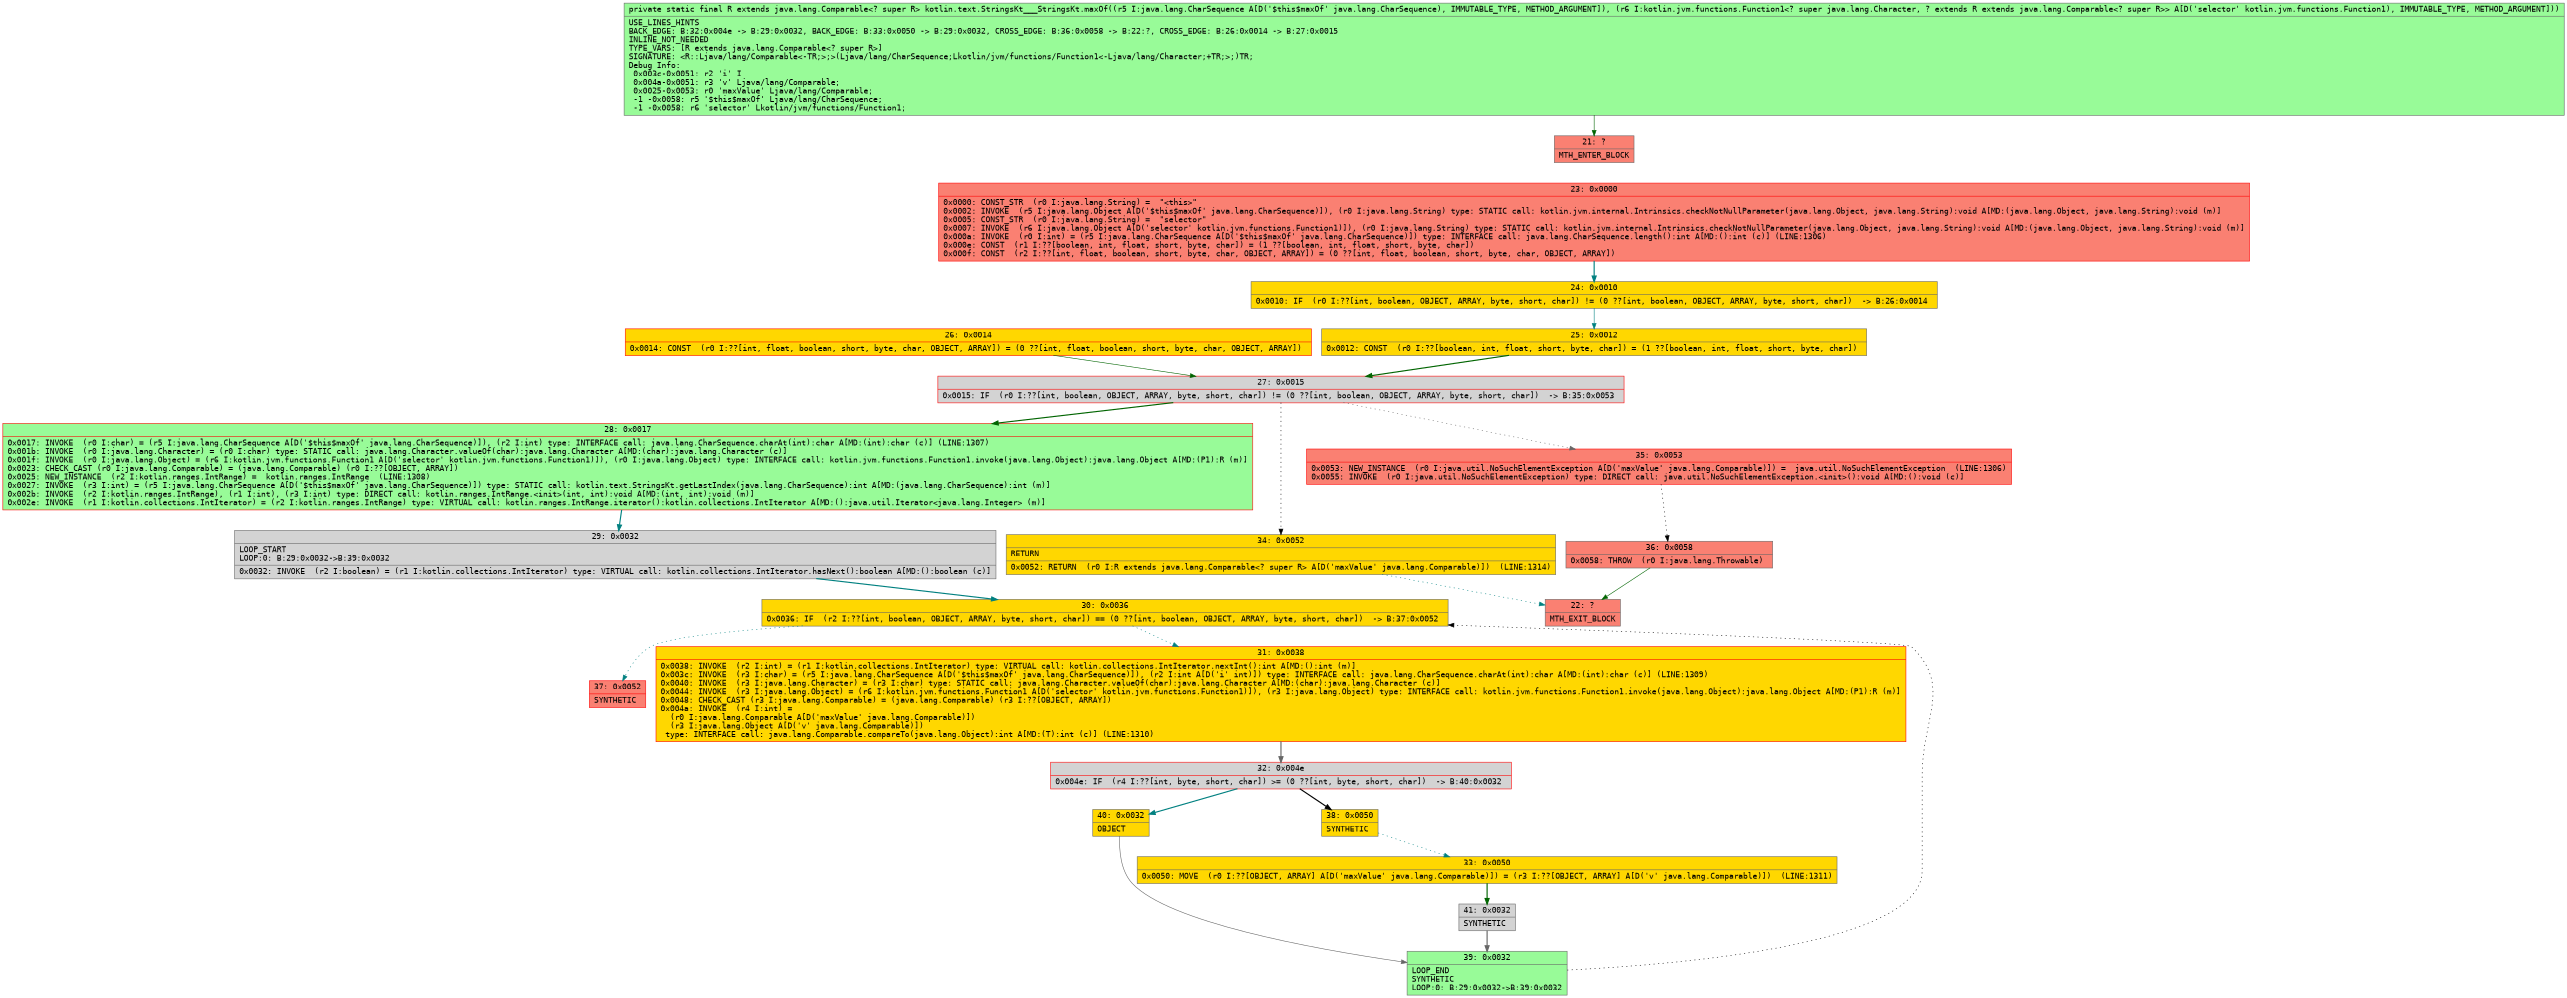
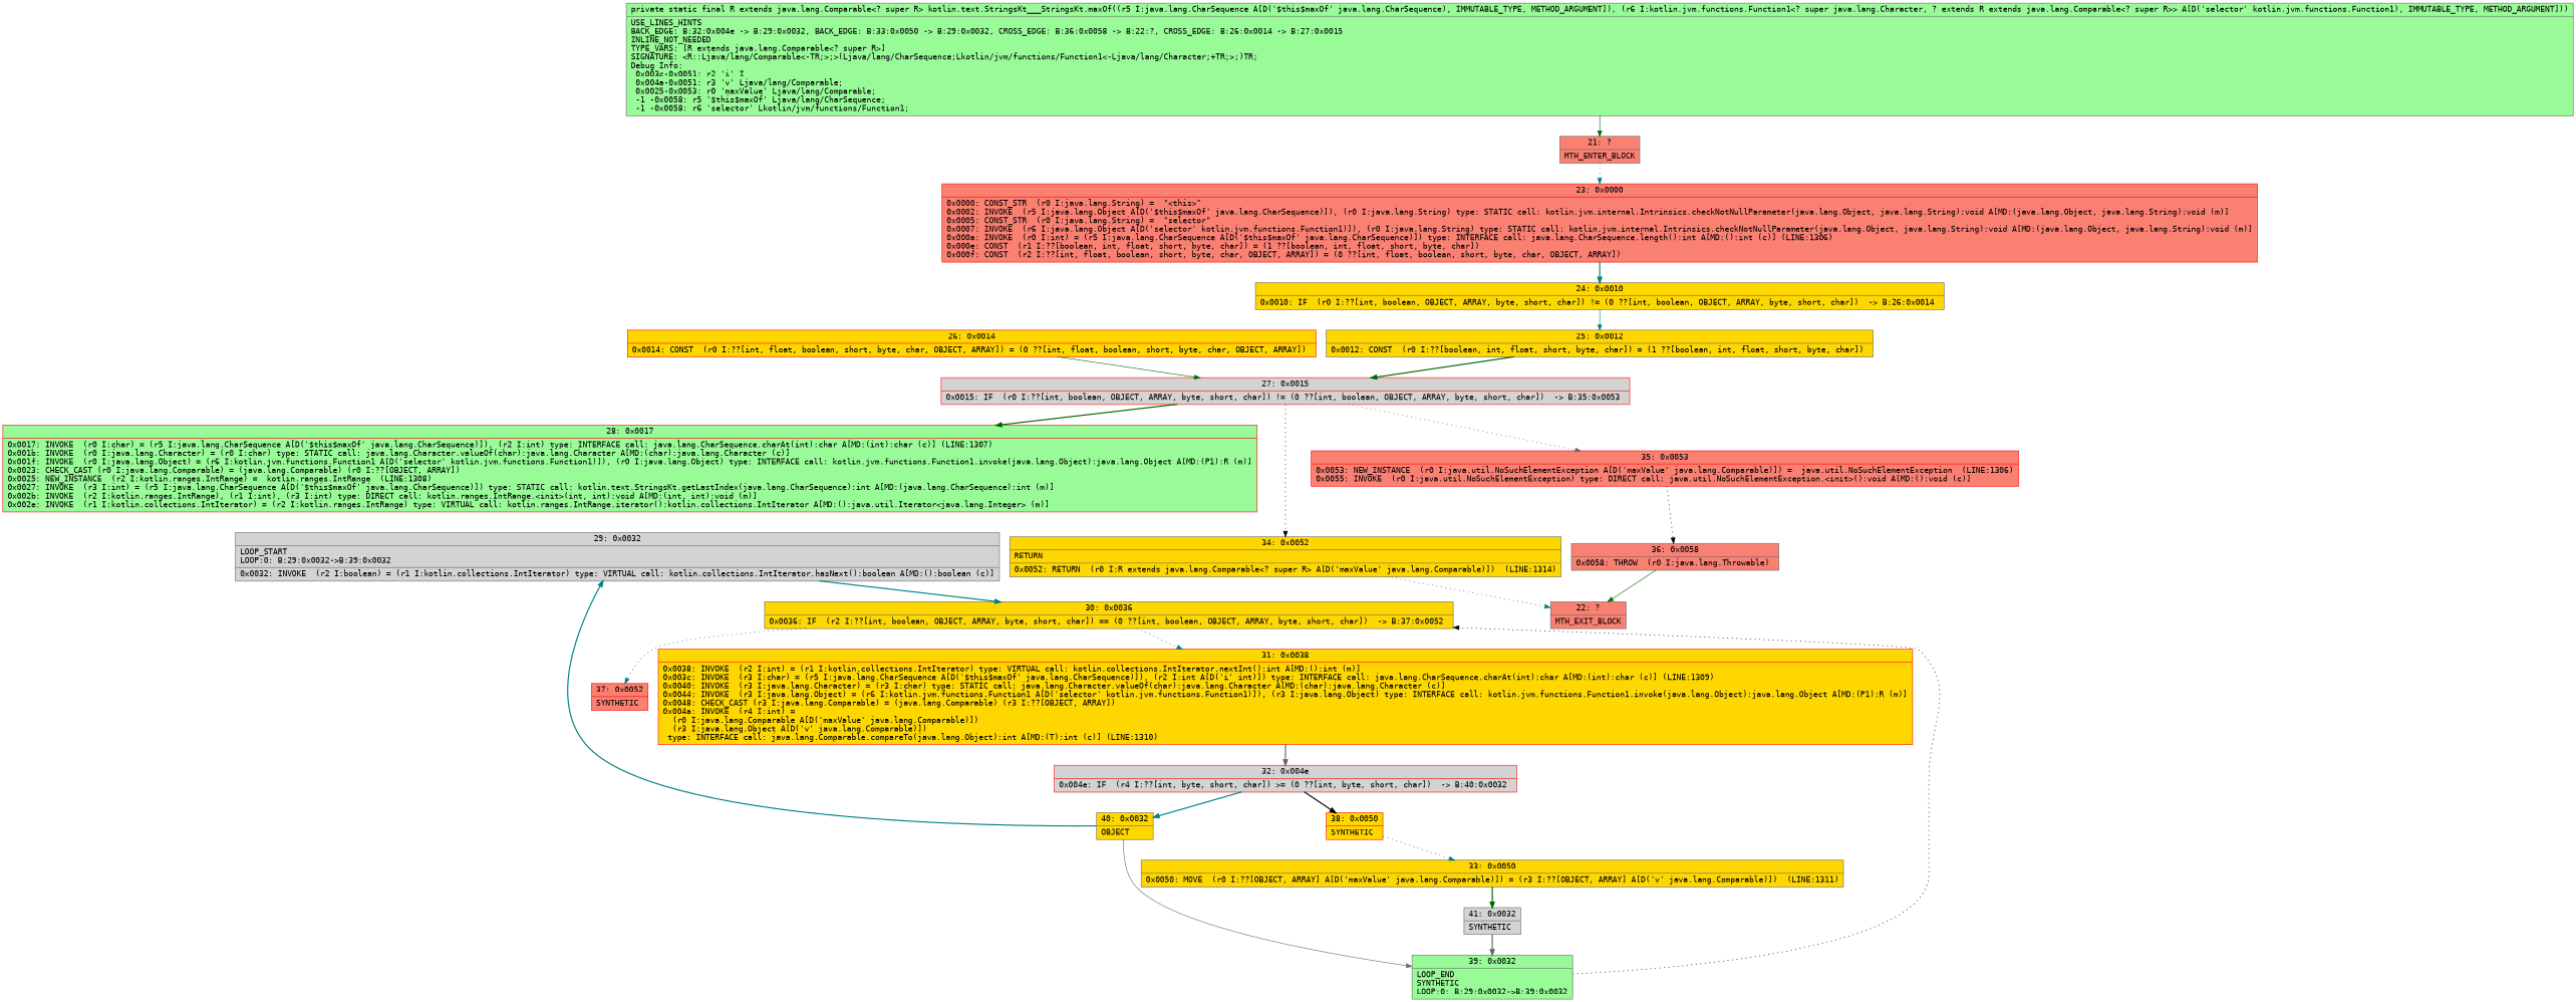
  digraph {
    fontname="DejaVu Sans Mono"
    node [color=gray40 fillcolor=gold fontname="DejaVu Sans Mono" shape=record style=filled]
    edge [color=teal fontname="DejaVu Sans Mono" style=bold]
    n1 [fillcolor=salmon label="{21\:\ ?|MTH_ENTER_BLOCK\l}"]
    n2 [color=red fillcolor=salmon label="{23\:\ 0x0000|0x0000: CONST_STR  (r0 I:java.lang.String) =  \"\<this\>\" \l0x0002: INVOKE  (r5 I:java.lang.Object A[D('$this$maxOf' java.lang.CharSequence)]), (r0 I:java.lang.String) type: STATIC call: kotlin.jvm.internal.Intrinsics.checkNotNullParameter(java.lang.Object, java.lang.String):void A[MD:(java.lang.Object, java.lang.String):void (m)]\l0x0005: CONST_STR  (r0 I:java.lang.String) =  \"selector\" \l0x0007: INVOKE  (r6 I:java.lang.Object A[D('selector' kotlin.jvm.functions.Function1)]), (r0 I:java.lang.String) type: STATIC call: kotlin.jvm.internal.Intrinsics.checkNotNullParameter(java.lang.Object, java.lang.String):void A[MD:(java.lang.Object, java.lang.String):void (m)]\l0x000a: INVOKE  (r0 I:int) = (r5 I:java.lang.CharSequence A[D('$this$maxOf' java.lang.CharSequence)]) type: INTERFACE call: java.lang.CharSequence.length():int A[MD:():int (c)] (LINE:1306)\l0x000e: CONST  (r1 I:??[boolean, int, float, short, byte, char]) = (1 ??[boolean, int, float, short, byte, char]) \l0x000f: CONST  (r2 I:??[int, float, boolean, short, byte, char, OBJECT, ARRAY]) = (0 ??[int, float, boolean, short, byte, char, OBJECT, ARRAY]) \l}"]
    n3 [label="{24\:\ 0x0010|0x0010: IF  (r0 I:??[int, boolean, OBJECT, ARRAY, byte, short, char]) != (0 ??[int, boolean, OBJECT, ARRAY, byte, short, char])  \-\> B:26:0x0014 \l}"]
    n4 [label="{25\:\ 0x0012|0x0012: CONST  (r0 I:??[boolean, int, float, short, byte, char]) = (1 ??[boolean, int, float, short, byte, char]) \l}"]
    n5 [color=red fillcolor=lightgrey label="{27\:\ 0x0015|0x0015: IF  (r0 I:??[int, boolean, OBJECT, ARRAY, byte, short, char]) != (0 ??[int, boolean, OBJECT, ARRAY, byte, short, char])  \-\> B:35:0x0053 \l}"]
    n6 [color=red label="{26\:\ 0x0014|0x0014: CONST  (r0 I:??[int, float, boolean, short, byte, char, OBJECT, ARRAY]) = (0 ??[int, float, boolean, short, byte, char, OBJECT, ARRAY]) \l}"]
    n7 [color=red fillcolor=palegreen label="{28\:\ 0x0017|0x0017: INVOKE  (r0 I:char) = (r5 I:java.lang.CharSequence A[D('$this$maxOf' java.lang.CharSequence)]), (r2 I:int) type: INTERFACE call: java.lang.CharSequence.charAt(int):char A[MD:(int):char (c)] (LINE:1307)\l0x001b: INVOKE  (r0 I:java.lang.Character) = (r0 I:char) type: STATIC call: java.lang.Character.valueOf(char):java.lang.Character A[MD:(char):java.lang.Character (c)]\l0x001f: INVOKE  (r0 I:java.lang.Object) = (r6 I:kotlin.jvm.functions.Function1 A[D('selector' kotlin.jvm.functions.Function1)]), (r0 I:java.lang.Object) type: INTERFACE call: kotlin.jvm.functions.Function1.invoke(java.lang.Object):java.lang.Object A[MD:(P1):R (m)]\l0x0023: CHECK_CAST (r0 I:java.lang.Comparable) = (java.lang.Comparable) (r0 I:??[OBJECT, ARRAY]) \l0x0025: NEW_INSTANCE  (r2 I:kotlin.ranges.IntRange) =  kotlin.ranges.IntRange  (LINE:1308)\l0x0027: INVOKE  (r3 I:int) = (r5 I:java.lang.CharSequence A[D('$this$maxOf' java.lang.CharSequence)]) type: STATIC call: kotlin.text.StringsKt.getLastIndex(java.lang.CharSequence):int A[MD:(java.lang.CharSequence):int (m)]\l0x002b: INVOKE  (r2 I:kotlin.ranges.IntRange), (r1 I:int), (r3 I:int) type: DIRECT call: kotlin.ranges.IntRange.\<init\>(int, int):void A[MD:(int, int):void (m)]\l0x002e: INVOKE  (r1 I:kotlin.collections.IntIterator) = (r2 I:kotlin.ranges.IntRange) type: VIRTUAL call: kotlin.ranges.IntRange.iterator():kotlin.collections.IntIterator A[MD:():java.util.Iterator\<java.lang.Integer\> (m)]\l}"]
    n8 [color=red fillcolor=salmon label="{35\:\ 0x0053|0x0053: NEW_INSTANCE  (r0 I:java.util.NoSuchElementException A[D('maxValue' java.lang.Comparable)]) =  java.util.NoSuchElementException  (LINE:1306)\l0x0055: INVOKE  (r0 I:java.util.NoSuchElementException) type: DIRECT call: java.util.NoSuchElementException.\<init\>():void A[MD:():void (c)]\l}"]
    n9 [label="{34\:\ 0x0052|RETURN\l|0x0052: RETURN  (r0 I:R extends java.lang.Comparable\<? super R\> A[D('maxValue' java.lang.Comparable)])  (LINE:1314)\l}"]
    n10 [fillcolor=lightgrey label="{29\:\ 0x0032|LOOP_START\lLOOP:0: B:29:0x0032\-\>B:39:0x0032\l|0x0032: INVOKE  (r2 I:boolean) = (r1 I:kotlin.collections.IntIterator) type: VIRTUAL call: kotlin.collections.IntIterator.hasNext():boolean A[MD:():boolean (c)]\l}"]
    n11 [fillcolor=salmon label="{36\:\ 0x0058|0x0058: THROW  (r0 I:java.lang.Throwable) \l}"]
    n12 [label="{30\:\ 0x0036|0x0036: IF  (r2 I:??[int, boolean, OBJECT, ARRAY, byte, short, char]) == (0 ??[int, boolean, OBJECT, ARRAY, byte, short, char])  \-\> B:37:0x0052 \l}"]
    n13 [color=red label="{31\:\ 0x0038|0x0038: INVOKE  (r2 I:int) = (r1 I:kotlin.collections.IntIterator) type: VIRTUAL call: kotlin.collections.IntIterator.nextInt():int A[MD:():int (m)]\l0x003c: INVOKE  (r3 I:char) = (r5 I:java.lang.CharSequence A[D('$this$maxOf' java.lang.CharSequence)]), (r2 I:int A[D('i' int)]) type: INTERFACE call: java.lang.CharSequence.charAt(int):char A[MD:(int):char (c)] (LINE:1309)\l0x0040: INVOKE  (r3 I:java.lang.Character) = (r3 I:char) type: STATIC call: java.lang.Character.valueOf(char):java.lang.Character A[MD:(char):java.lang.Character (c)]\l0x0044: INVOKE  (r3 I:java.lang.Object) = (r6 I:kotlin.jvm.functions.Function1 A[D('selector' kotlin.jvm.functions.Function1)]), (r3 I:java.lang.Object) type: INTERFACE call: kotlin.jvm.functions.Function1.invoke(java.lang.Object):java.lang.Object A[MD:(P1):R (m)]\l0x0048: CHECK_CAST (r3 I:java.lang.Comparable) = (java.lang.Comparable) (r3 I:??[OBJECT, ARRAY]) \l0x004a: INVOKE  (r4 I:int) = \l  (r0 I:java.lang.Comparable A[D('maxValue' java.lang.Comparable)])\l  (r3 I:java.lang.Object A[D('v' java.lang.Comparable)])\l type: INTERFACE call: java.lang.Comparable.compareTo(java.lang.Object):int A[MD:(T):int (c)] (LINE:1310)\l}"]
    n14 [color=red fillcolor=salmon label="{37\:\ 0x0052|SYNTHETIC\l}"]
    n15 [color=red fillcolor=lightgrey label="{32\:\ 0x004e|0x004e: IF  (r4 I:??[int, byte, short, char]) \>= (0 ??[int, byte, short, char])  \-\> B:40:0x0032 \l}"]
-   n16 [label="{38\:\ 0x0050|SYNTHETIC\l}"]
+   n16 [color=red label="{38\:\ 0x0050|SYNTHETIC\l}"]
    n17 [label="{40\:\ 0x0032|OBJECT\l}"]
    n18 [label="{33\:\ 0x0050|0x0050: MOVE  (r0 I:??[OBJECT, ARRAY] A[D('maxValue' java.lang.Comparable)]) = (r3 I:??[OBJECT, ARRAY] A[D('v' java.lang.Comparable)])  (LINE:1311)\l}"]
    n19 [fillcolor=palegreen label="{39\:\ 0x0032|LOOP_END\lSYNTHETIC\lLOOP:0: B:29:0x0032\-\>B:39:0x0032\l}"]
    n20 [fillcolor=lightgrey label="{41\:\ 0x0032|SYNTHETIC\l}"]
    n21 [fillcolor=salmon label="{22\:\ ?|MTH_EXIT_BLOCK\l}"]
    n22 [fillcolor=palegreen label="{private static final R extends java.lang.Comparable\<? super R\> kotlin.text.StringsKt___StringsKt.maxOf((r5 I:java.lang.CharSequence A[D('$this$maxOf' java.lang.CharSequence), IMMUTABLE_TYPE, METHOD_ARGUMENT]), (r6 I:kotlin.jvm.functions.Function1\<? super java.lang.Character, ? extends R extends java.lang.Comparable\<? super R\>\> A[D('selector' kotlin.jvm.functions.Function1), IMMUTABLE_TYPE, METHOD_ARGUMENT]))  | USE_LINES_HINTS\lBACK_EDGE: B:32:0x004e \-\> B:29:0x0032, BACK_EDGE: B:33:0x0050 \-\> B:29:0x0032, CROSS_EDGE: B:36:0x0058 \-\> B:22:?, CROSS_EDGE: B:26:0x0014 \-\> B:27:0x0015\lINLINE_NOT_NEEDED\lTYPE_VARS: [R extends java.lang.Comparable\<? super R\>]\lSIGNATURE: \<R::Ljava\/lang\/Comparable\<\-TR;\>;\>(Ljava\/lang\/CharSequence;Lkotlin\/jvm\/functions\/Function1\<\-Ljava\/lang\/Character;+TR;\>;)TR;\lDebug Info:\l  0x003c\-0x0051: r2 'i' I\l  0x004a\-0x0051: r3 'v' Ljava\/lang\/Comparable;\l  0x0025\-0x0053: r0 'maxValue' Ljava\/lang\/Comparable;\l  \-1 \-0x0058: r5 '$this$maxOf' Ljava\/lang\/CharSequence;\l  \-1 \-0x0058: r6 'selector' Lkotlin\/jvm\/functions\/Function1;\l}"]
+   n1 -> n2 [style=dotted]
    n2 -> n3
    n3 -> n4 [style=solid]
    n4 -> n5 [color=darkgreen]
    n5 -> n7 [color=darkgreen]
    n5 -> n8 [color=gray40 style=dotted]
    n5 -> n9 [color=black style=dotted]
    n6 -> n5 [color=darkgreen style=solid]
-   n7 -> n10
+   n17 -> n10
    n8 -> n11 [color=black style=dotted]
    n9 -> n21 [style=dotted]
    n10 -> n12
    n11 -> n21 [color=darkgreen style=solid]
    n12 -> n13 [style=dotted]
    n12 -> n14 [style=dotted]
    n13 -> n15 [color=gray40]
    n15 -> n16 [color=black]
    n15 -> n17
    n16 -> n18 [style=dotted]
    n17 -> n19 [color=gray40 style=solid]
    n18 -> n20 [color=darkgreen]
    n19 -> n12 [color=black style=dotted]
    n20 -> n19 [color=gray40]
    n22 -> n1 [color=darkgreen style=solid]
  }
